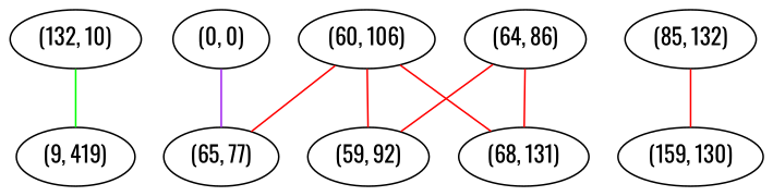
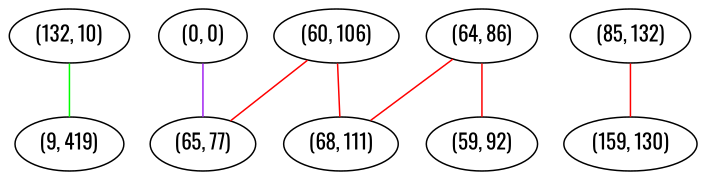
  graph {
    fontname=Oswald
    node [fontname=Oswald]
    edge [color=red fontname=Oswald weight=1]
    n1 [label="(9, 419)"]
    "(132, 10)"
    "(0, 0)"
    "(65, 77)"
    "(85, 132)"
    "(159, 130)"
    "(64, 86)"
-   "(68, 111)" [label="(68, 131)"]
+   "(68, 111)"
    "(59, 92)"
    "(60, 106)"
    "(132, 10)" -- n1 [color=green weight=2]
    "(0, 0)" -- "(65, 77)" [color=purple weight=4]
    "(85, 132)" -- "(159, 130)"
    "(64, 86)" -- "(68, 111)"
    "(64, 86)" -- "(59, 92)"
    "(60, 106)" -- "(65, 77)"
    "(60, 106)" -- "(68, 111)"
-   "(60, 106)" -- "(59, 92)"
  }
